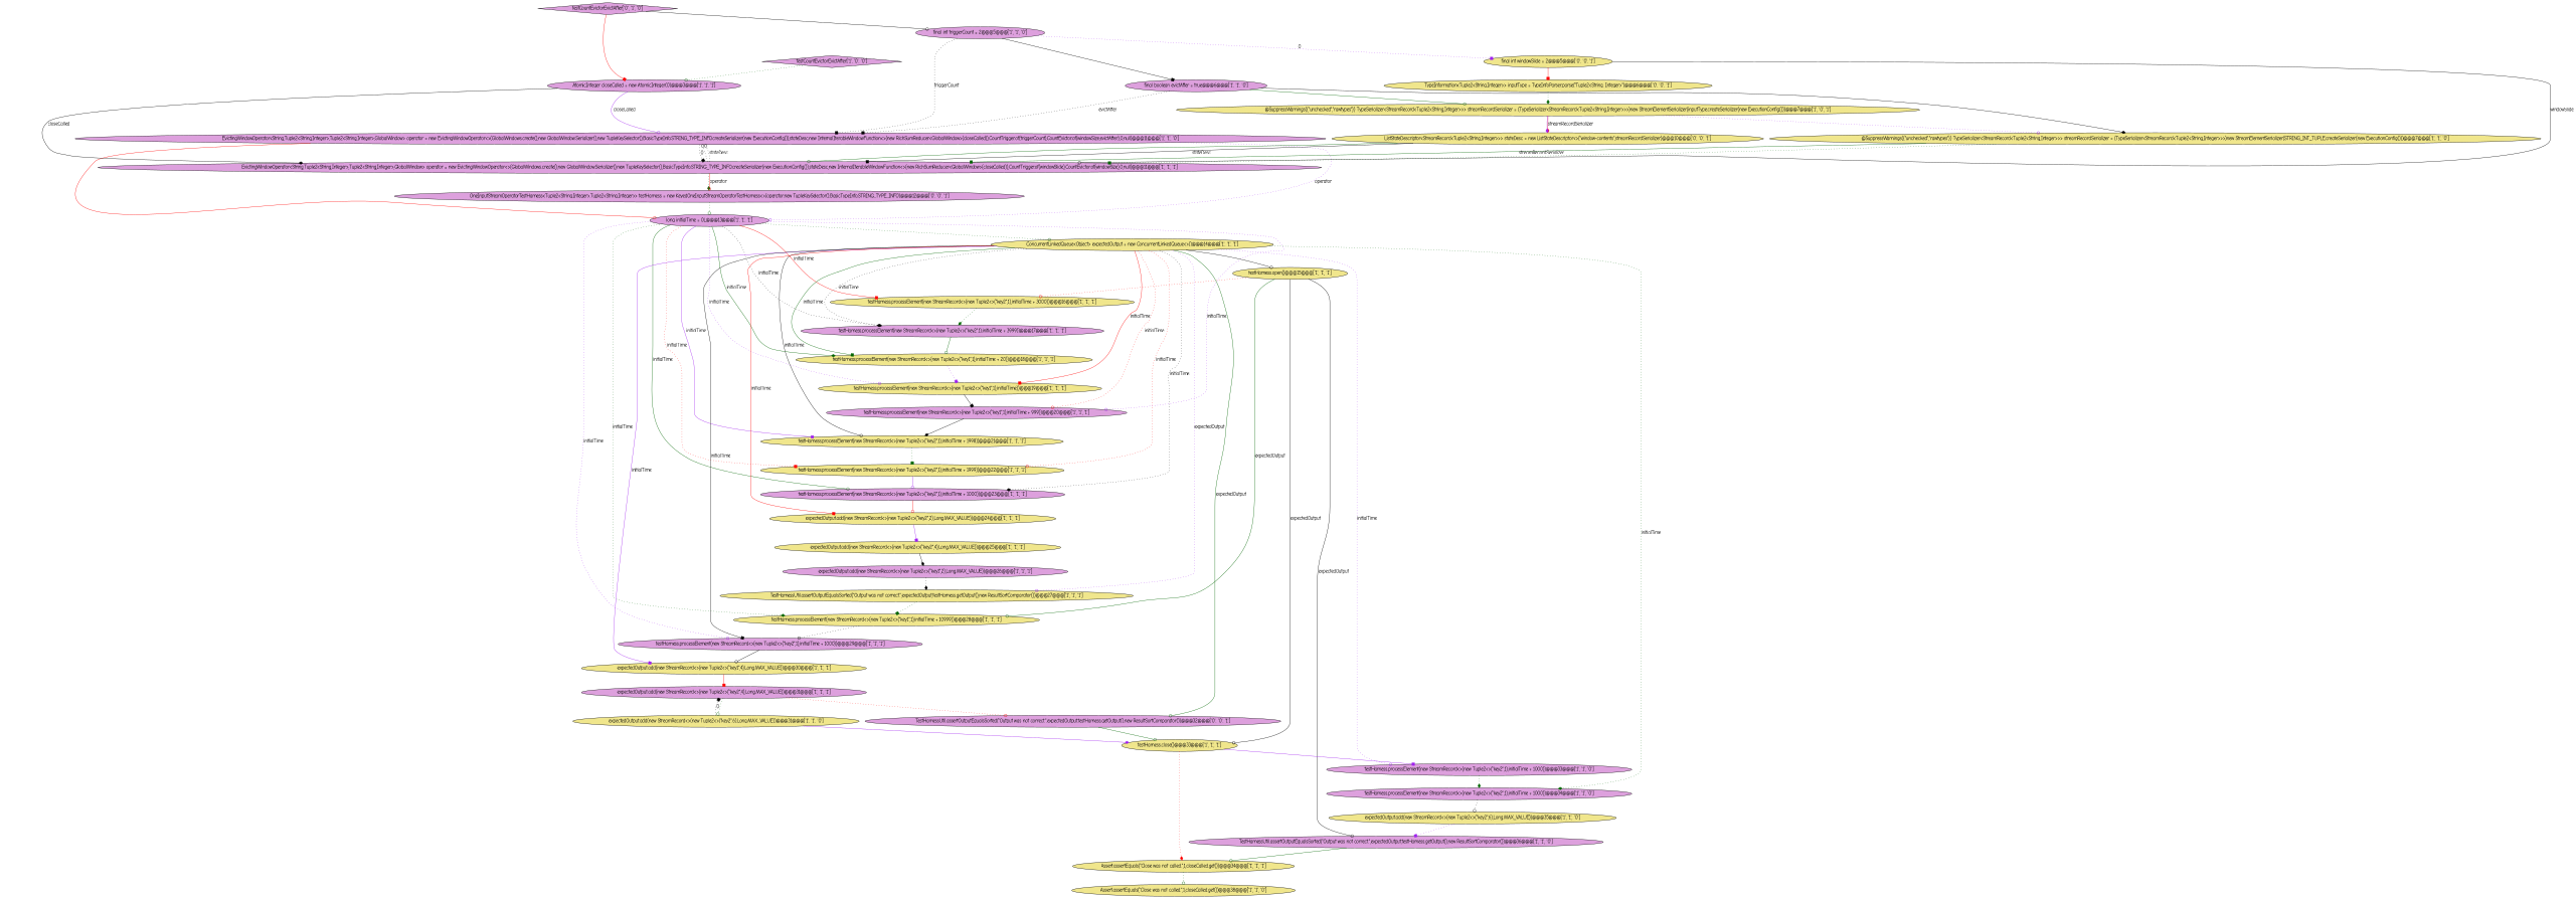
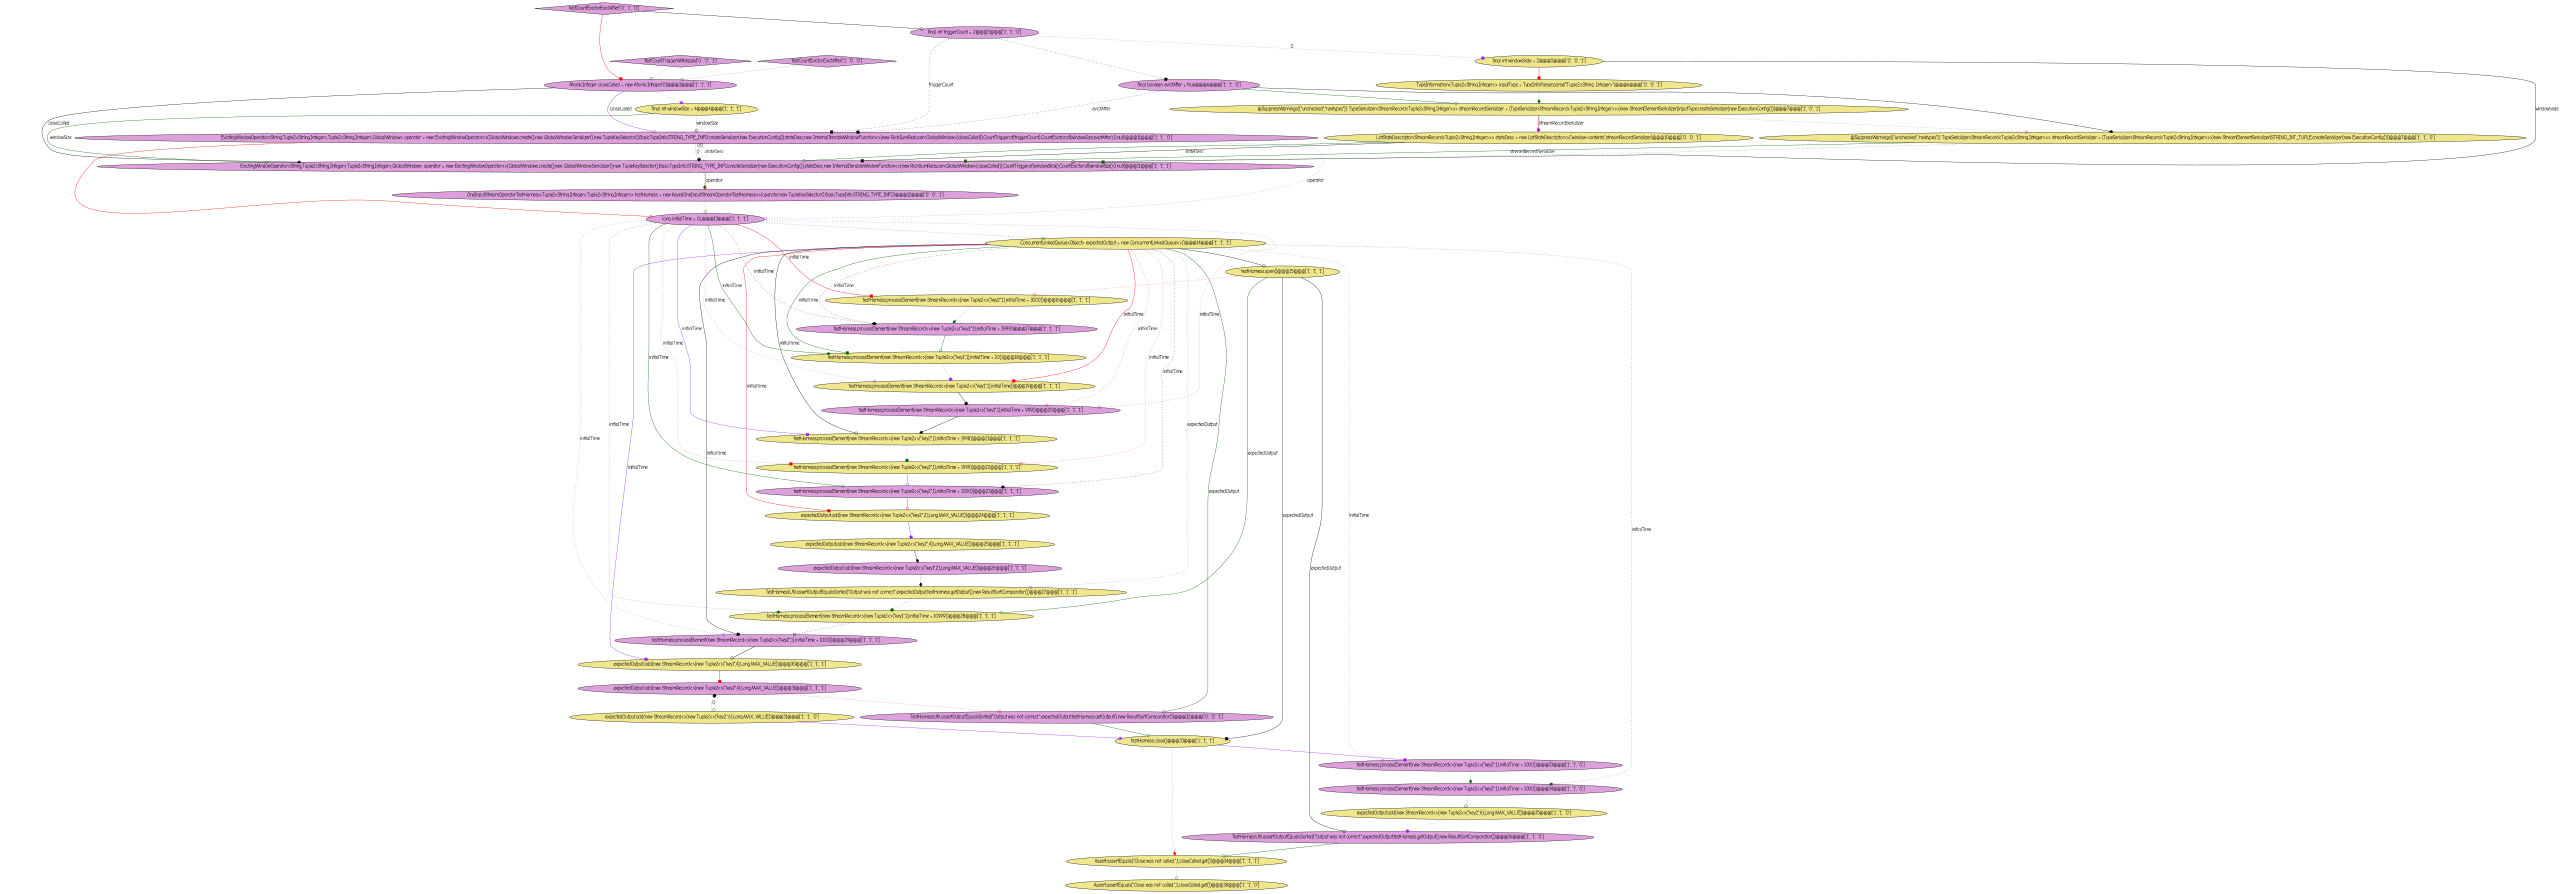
  digraph {
    fontname="Comic Neue"
    node [fillcolor=khaki fontname="Comic Neue" shape=ellipse style=filled]
    edge [arrowhead=odot color=black fontname="Comic Neue" style=dotted]
    n1 [label="expectedOutput.add(new StreamRecord<>(new Tuple2<>(\"key1\",4),Long.MAX_VALUE))@@@30@@@['1', '1', '1']"]
    n2 [fillcolor=plum label="expectedOutput.add(new StreamRecord<>(new Tuple2<>(\"key2\",4),Long.MAX_VALUE))@@@31@@@['1', '1', '1']"]
    n3 [fillcolor=plum label="TestHarnessUtil.assertOutputEqualsSorted(\"Output was not correct.\",expectedOutput,testHarness.getOutput(),new ResultSortComparator())@@@32@@@['0', '0', '1']"]
    n4 [label="expectedOutput.add(new StreamRecord<>(new Tuple2<>(\"key2\",6),Long.MAX_VALUE))@@@31@@@['1', '1', '0']"]
    n5 [label="testHarness.open()@@@15@@@['1', '1', '1']"]
    n6 [label="testHarness.close()@@@33@@@['1', '1', '1']"]
    n7 [label="testHarness.processElement(new StreamRecord<>(new Tuple2<>(\"key1\",1),initialTime + 10999))@@@28@@@['1', '1', '1']"]
    n8 [fillcolor=plum label="TestHarnessUtil.assertOutputEqualsSorted(\"Output was not correct.\",expectedOutput,testHarness.getOutput(),new ResultSortComparator())@@@36@@@['1', '1', '0']"]
    n9 [label="testHarness.processElement(new StreamRecord<>(new Tuple2<>(\"key2\",1),initialTime + 3000))@@@16@@@['1', '1', '1']"]
    n10 [fillcolor=plum label="testHarness.processElement(new StreamRecord<>(new Tuple2<>(\"key2\",1),initialTime + 1000))@@@33@@@['1', '1', '0']"]
    n11 [label="Assert.assertEquals(\"Close was not called.\",1,closeCalled.get())@@@34@@@['1', '1', '1']"]
    n12 [fillcolor=plum label="testHarness.processElement(new StreamRecord<>(new Tuple2<>(\"key2\",1),initialTime + 1000))@@@29@@@['1', '1', '1']"]
    n13 [fillcolor=plum label="testHarness.processElement(new StreamRecord<>(new Tuple2<>(\"key2\",1),initialTime + 3999))@@@17@@@['1', '1', '1']"]
    n14 [fillcolor=plum label="testHarness.processElement(new StreamRecord<>(new Tuple2<>(\"key2\",1),initialTime + 1000))@@@34@@@['1', '1', '0']"]
    n15 [label="Assert.assertEquals(\"Close was not called.\",1,closeCalled.get())@@@38@@@['1', '1', '0']"]
    n16 [fillcolor=plum label="testHarness.processElement(new StreamRecord<>(new Tuple2<>(\"key1\",1),initialTime + 999))@@@20@@@['1', '1', '1']"]
    n17 [label="testHarness.processElement(new StreamRecord<>(new Tuple2<>(\"key2\",1),initialTime + 1998))@@@21@@@['1', '1', '1']"]
    n18 [label="testHarness.processElement(new StreamRecord<>(new Tuple2<>(\"key2\",1),initialTime + 1999))@@@22@@@['1', '1', '1']"]
    n19 [fillcolor=plum label="EvictingWindowOperator<String,Tuple2<String,Integer>,Tuple2<String,Integer>,GlobalWindow> operator = new EvictingWindowOperator<>(GlobalWindows.create(),new GlobalWindow.Serializer(),new TupleKeySelector(),BasicTypeInfo.STRING_TYPE_INFO.createSerializer(new ExecutionConfig()),stateDesc,new InternalIterableWindowFunction<>(new RichSumReducer<GlobalWindow>(closeCalled)),CountTrigger.of(windowSlide),CountEvictor.of(windowSize),0,null)@@@11@@@['1', '1', '1']"]
    n20 [fillcolor=plum label="EvictingWindowOperator<String,Tuple2<String,Integer>,Tuple2<String,Integer>,GlobalWindow> operator = new EvictingWindowOperator<>(GlobalWindows.create(),new GlobalWindow.Serializer(),new TupleKeySelector(),BasicTypeInfo.STRING_TYPE_INFO.createSerializer(new ExecutionConfig()),stateDesc,new InternalIterableWindowFunction<>(new RichSumReducer<GlobalWindow>(closeCalled)),CountTrigger.of(triggerCount),CountEvictor.of(windowSize,evictAfter),0,null)@@@11@@@['1', '1', '0']"]
    n21 [fillcolor=plum label="OneInputStreamOperatorTestHarness<Tuple2<String,Integer>,Tuple2<String,Integer>> testHarness = new KeyedOneInputStreamOperatorTestHarness<>(operator,new TupleKeySelector(),BasicTypeInfo.STRING_TYPE_INFO)@@@12@@@['0', '0', '1']"]
    n22 [fillcolor=plum label="long initialTime = 0L@@@13@@@['1', '1', '1']"]
    n23 [fillcolor=plum label="final int triggerCount = 2@@@5@@@['1', '1', '0']"]
    n24 [fillcolor=plum label="final boolean evictAfter = true@@@6@@@['1', '1', '0']"]
    n25 [label="final int windowSlide = 2@@@5@@@['0', '0', '1']"]
    n26 [label="@SuppressWarnings({\"unchecked\",\"rawtypes\"}) TypeSerializer<StreamRecord<Tuple2<String,Integer>>> streamRecordSerializer = (TypeSerializer<StreamRecord<Tuple2<String,Integer>>>)new StreamElementSerializer(inputType.createSerializer(new ExecutionConfig()))@@@7@@@['1', '0', '1']"]
    n27 [label="@SuppressWarnings({\"unchecked\",\"rawtypes\"}) TypeSerializer<StreamRecord<Tuple2<String,Integer>>> streamRecordSerializer = (TypeSerializer<StreamRecord<Tuple2<String,Integer>>>)new StreamElementSerializer(STRING_INT_TUPLE.createSerializer(new ExecutionConfig()))@@@7@@@['1', '1', '0']"]
    n28 [label="TypeInformation<Tuple2<String,Integer>> inputType = TypeInfoParser.parse(\"Tuple2<String, Integer>\")@@@6@@@['0', '0', '1']"]
    n29 [fillcolor=plum label="testHarness.processElement(new StreamRecord<>(new Tuple2<>(\"key2\",1),initialTime + 1000))@@@23@@@['1', '1', '1']"]
    n30 [label="testHarness.processElement(new StreamRecord<>(new Tuple2<>(\"key1\",1),initialTime + 20))@@@18@@@['1', '1', '1']"]
    n31 [label="testHarness.processElement(new StreamRecord<>(new Tuple2<>(\"key1\",1),initialTime))@@@19@@@['1', '1', '1']"]
    n32 [label="ConcurrentLinkedQueue<Object> expectedOutput = new ConcurrentLinkedQueue<>()@@@14@@@['1', '1', '1']"]
    n33 [label="expectedOutput.add(new StreamRecord<>(new Tuple2<>(\"key2\",2),Long.MAX_VALUE))@@@24@@@['1', '1', '1']"]
    n34 [label="TestHarnessUtil.assertOutputEqualsSorted(\"Output was not correct.\",expectedOutput,testHarness.getOutput(),new ResultSortComparator())@@@27@@@['1', '1', '1']"]
    n35 [label="expectedOutput.add(new StreamRecord<>(new Tuple2<>(\"key2\",4),Long.MAX_VALUE))@@@25@@@['1', '1', '1']"]
    n36 [label="expectedOutput.add(new StreamRecord<>(new Tuple2<>(\"key2\",6),Long.MAX_VALUE))@@@35@@@['1', '1', '0']"]
    n37 [fillcolor=plum label="AtomicInteger closeCalled = new AtomicInteger(0)@@@3@@@['1', '1', '1']"]
+   n38 [label="final int windowSize = 4@@@4@@@['1', '1', '1']"]
    n39 [label="ListStateDescriptor<StreamRecord<Tuple2<String,Integer>>> stateDesc = new ListStateDescriptor<>(\"window-contents\",streamRecordSerializer)@@@10@@@['0', '0', '1']"]
    n40 [fillcolor=plum label="testCountEvictorEvictAfter['1', '0', '0']" shape=diamond]
    n41 [fillcolor=plum label="expectedOutput.add(new StreamRecord<>(new Tuple2<>(\"key1\",2),Long.MAX_VALUE))@@@26@@@['1', '1', '1']"]
+   n42 [fillcolor=plum label="testCountTriggerWithApply['0', '0', '1']" shape=diamond]
    n43 [fillcolor=plum label="testCountEvictorEvictAfter['0', '1', '0']" shape=diamond]
    n1 -> n2 [arrowhead=box color=red style=solid]
    n2 -> n3 [color=red]
    n2 -> n4 [color=darkgreen]
    n3 -> n6 [color=darkgreen style=solid]
    n4 -> n2 [arrowhead=box label=0]
    n4 -> n6 [arrowhead=diamond color=purple style=solid]
-   n5 -> n6 [label=expectedOutput style=solid]
+   n5 -> n6 [arrowhead=box label=expectedOutput style=solid]
    n5 -> n7 [color=darkgreen label=expectedOutput style=solid]
    n5 -> n8 [label=expectedOutput style=solid]
    n5 -> n9 [color=red]
    n6 -> n10 [arrowhead=box color=purple style=solid]
    n6 -> n11 [arrowhead=diamond color=red]
    n7 -> n12
    n8 -> n11 [color=darkgreen style=solid]
    n9 -> n13 [arrowhead=diamond color=darkgreen]
    n10 -> n14 [arrowhead=diamond color=darkgreen]
    n11 -> n15 [color=darkgreen]
    n12 -> n1 [style=solid]
    n13 -> n30 [color=darkgreen style=solid]
    n14 -> n36
    n16 -> n17 [arrowhead=diamond style=solid]
    n17 -> n18 [arrowhead=box color=darkgreen]
    n18 -> n29 [color=purple style=solid]
    n19 -> n20
    n19 -> n20 [label=stateDesc]
    n19 -> n21 [arrowhead=diamond color=darkgreen]
    n19 -> n21 [color=red label=operator style=solid]
    n20 -> n19 [arrowhead=box label=0]
    n20 -> n22 [color=red style=solid]
    n20 -> n22 [color=purple label=operator]
    n21 -> n22 [color=darkgreen]
    n22 -> n7 [arrowhead=diamond color=darkgreen label=initialTime]
    n22 -> n9 [arrowhead=box color=red label=initialTime style=solid]
    n22 -> n12 [color=purple label=initialTime]
    n22 -> n13 [arrowhead=diamond label=initialTime]
    n22 -> n16 [color=purple label=initialTime]
    n22 -> n17 [arrowhead=box color=purple label=initialTime style=solid]
    n22 -> n18 [arrowhead=box color=red label=initialTime]
    n22 -> n29 [color=darkgreen label=initialTime style=solid]
    n22 -> n30 [arrowhead=diamond color=darkgreen label=initialTime style=solid]
    n22 -> n31 [color=purple label=initialTime]
    n22 -> n32 [color=darkgreen]
    n23 -> n20 [arrowhead=box label=triggerCount]
-   n23 -> n24 [arrowhead=box style=solid]
+   n23 -> n24 [arrowhead=box]
    n23 -> n25 [arrowhead=box color=purple label=0]
    n24 -> n20 [arrowhead=box label=evictAfter]
    n24 -> n26 [color=darkgreen style=solid]
    n24 -> n27 [arrowhead=diamond style=solid]
    n25 -> n19 [label=windowSlide style=solid]
    n25 -> n28 [arrowhead=box color=red style=solid]
    n26 -> n27 [color=purple]
    n26 -> n39 [arrowhead=diamond color=red label=streamRecordSerializer style=solid]
    n26 -> n39 [arrowhead=diamond color=purple style=solid]
    n27 -> n19 [arrowhead=box color=darkgreen label=streamRecordSerializer style=solid]
    n27 -> n19 [arrowhead=box color=darkgreen]
    n28 -> n26 [arrowhead=diamond color=darkgreen]
    n29 -> n33 [color=red style=solid]
    n30 -> n31 [arrowhead=box color=purple]
    n31 -> n16 [arrowhead=box style=solid]
    n32 -> n1 [arrowhead=box color=purple label=initialTime style=solid]
    n32 -> n3 [color=darkgreen label=expectedOutput style=solid]
    n32 -> n5 [style=solid]
    n32 -> n10 [color=purple label=initialTime]
    n32 -> n12 [arrowhead=box label=initialTime style=solid]
    n32 -> n13 [arrowhead=diamond label=initialTime]
    n32 -> n14 [arrowhead=diamond color=darkgreen label=initialTime]
    n32 -> n16 [color=red label=initialTime]
    n32 -> n17 [label=initialTime style=solid]
    n32 -> n18 [color=red label=initialTime]
    n32 -> n29 [arrowhead=diamond label=initialTime]
    n32 -> n30 [arrowhead=box color=darkgreen label=initialTime style=solid]
    n32 -> n31 [arrowhead=box color=red label=initialTime style=solid]
    n32 -> n33 [arrowhead=box color=red label=initialTime style=solid]
    n32 -> n34 [color=purple label=expectedOutput]
    n33 -> n35 [arrowhead=box color=purple style=solid]
    n34 -> n7 [arrowhead=box color=darkgreen]
    n35 -> n41 [arrowhead=diamond style=solid]
    n36 -> n8 [arrowhead=box color=purple]
    n37 -> n19 [arrowhead=diamond label=closeCalled style=solid]
    n37 -> n20 [color=purple label=closeCalled style=solid]
+   n37 -> n38 [arrowhead=diamond color=purple]
+   n38 -> n19 [color=darkgreen label=windowSize style=solid]
+   n38 -> n20 [label=windowSize]
    n39 -> n19 [arrowhead=box label=stateDesc style=solid]
    n39 -> n19 [color=darkgreen style=solid]
    n40 -> n37 [color=darkgreen]
    n41 -> n34 [arrowhead=diamond]
+   n42 -> n37 [color=darkgreen]
    n43 -> n23 [style=solid]
    n43 -> n37 [arrowhead=box color=red style=solid]
  }
